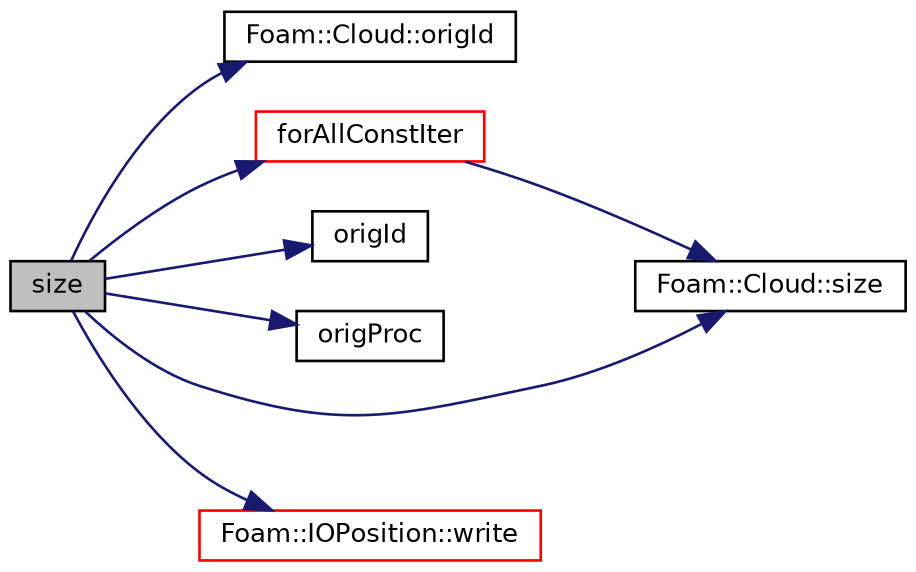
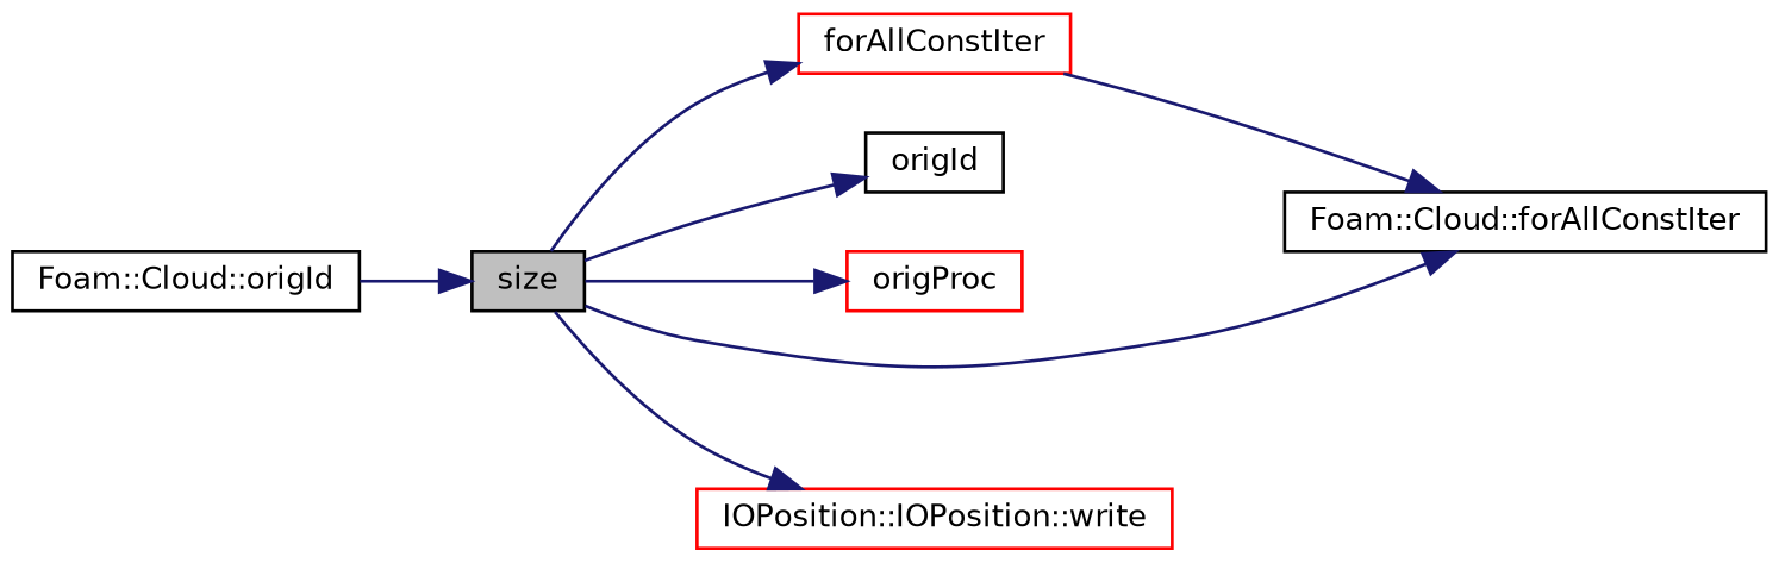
  digraph {
    rankdir=LR
    node [color=black fontname=Helvetica fontsize=10 shape=record]
    edge [color=midnightblue fontname=Helvetica fontsize=10 labelfontname=Helvetica labelfontsize=10 style=solid]
    n1 [fillcolor=grey75 fontcolor=black height=0.2 label=size style=filled width=0.4]
    n2 [height=0.2 label="Foam::Cloud::origId" width=0.4]
    n3 [color=red height=0.2 label=forAllConstIter width=0.4]
    n4 [height=0.2 label=origId width=0.4]
-   n5 [height=0.2 label=origProc width=0.4]
-   n6 [height=0.2 label="Foam::Cloud::size" width=0.4]
-   n7 [color=red height=0.2 label="Foam::IOPosition::write" width=0.4]
-   n1 -> n2
+   n5 [color=red height=0.2 label=origProc width=0.4]
+   n6 [height=0.2 label="Foam::Cloud::forAllConstIter" width=0.4]
+   n7 [color=red height=0.2 label="IOPosition::IOPosition::write" width=0.4]
+   n2 -> n1
    n1 -> n3
    n1 -> n4
    n1 -> n5
    n1 -> n6
    n1 -> n7
    n3 -> n6
  }
